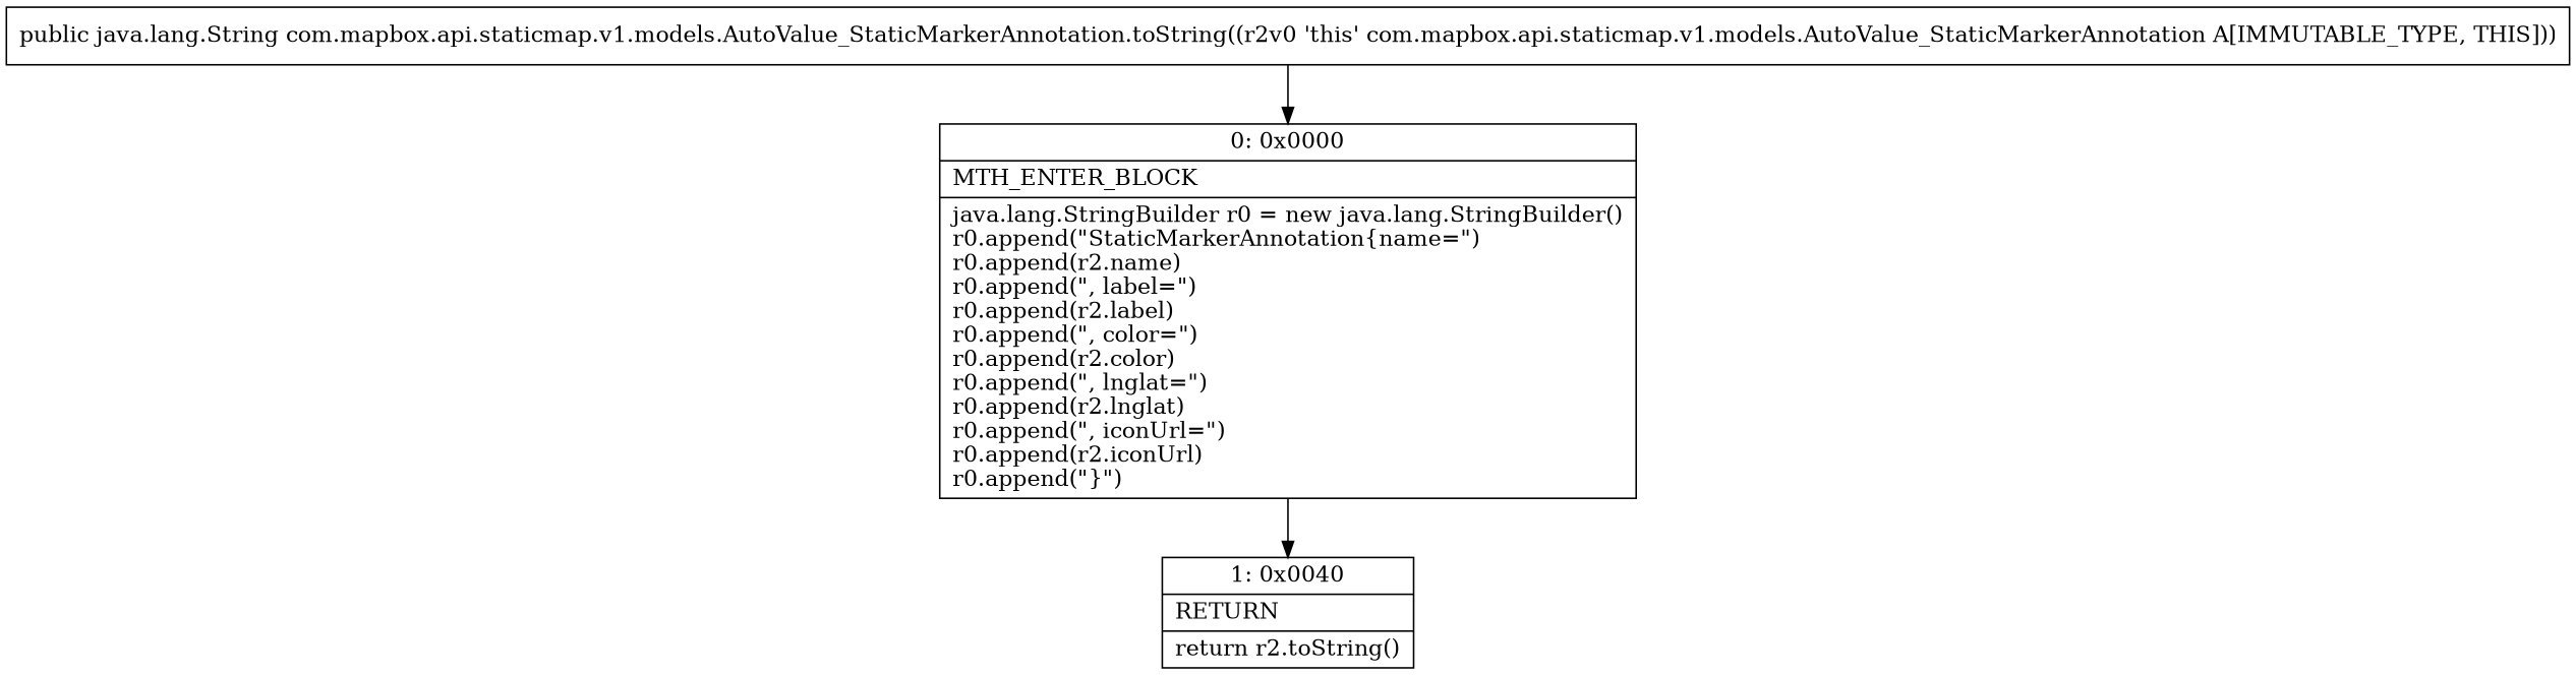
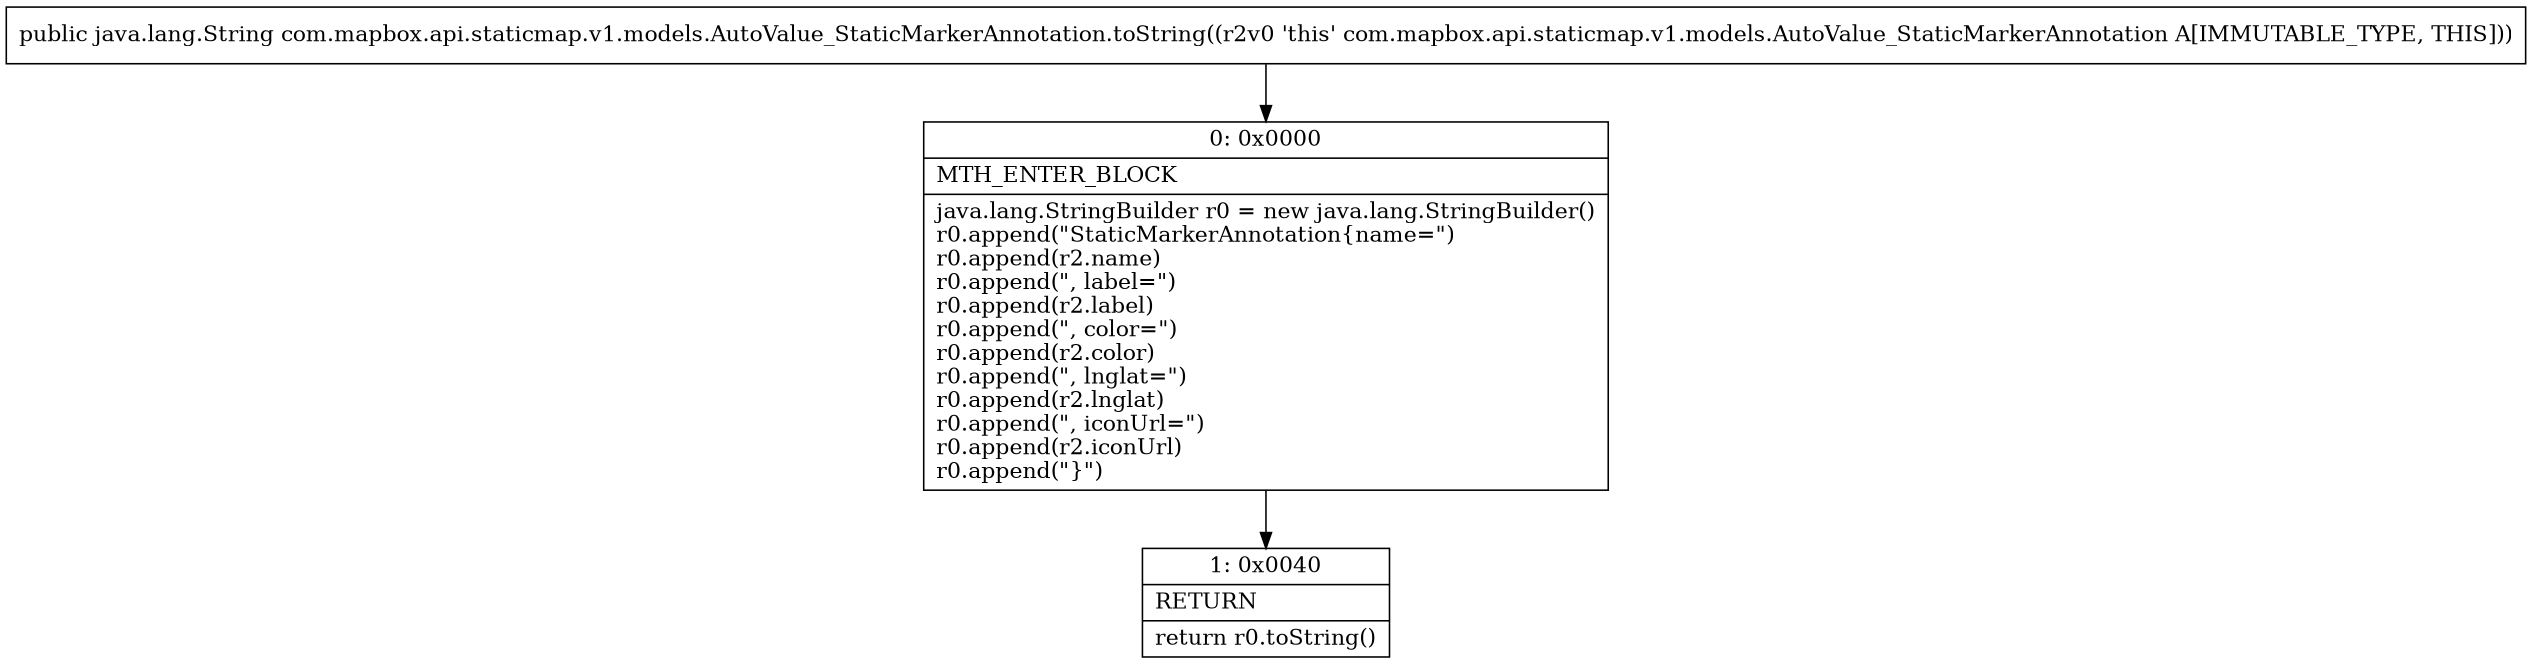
  digraph {
    node [shape=record]
    n1 [label="{0\:\ 0x0000|MTH_ENTER_BLOCK\l|java.lang.StringBuilder r0 = new java.lang.StringBuilder()\lr0.append(\"StaticMarkerAnnotation\{name=\")\lr0.append(r2.name)\lr0.append(\", label=\")\lr0.append(r2.label)\lr0.append(\", color=\")\lr0.append(r2.color)\lr0.append(\", lnglat=\")\lr0.append(r2.lnglat)\lr0.append(\", iconUrl=\")\lr0.append(r2.iconUrl)\lr0.append(\"\}\")\l}"]
-   n2 [label="{1\:\ 0x0040|RETURN\l|return r2.toString()\l}"]
+   n2 [label="{1\:\ 0x0040|RETURN\l|return r0.toString()\l}"]
    n3 [label="{public java.lang.String com.mapbox.api.staticmap.v1.models.AutoValue_StaticMarkerAnnotation.toString((r2v0 'this' com.mapbox.api.staticmap.v1.models.AutoValue_StaticMarkerAnnotation A[IMMUTABLE_TYPE, THIS])) }"]
    n1 -> n2
    n3 -> n1
  }
